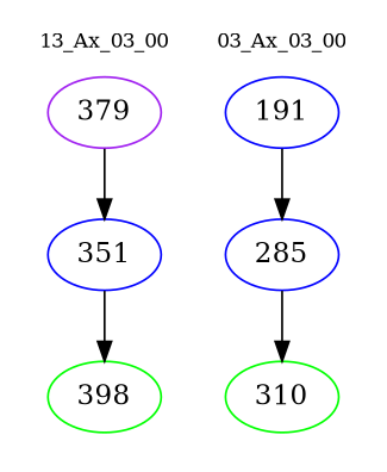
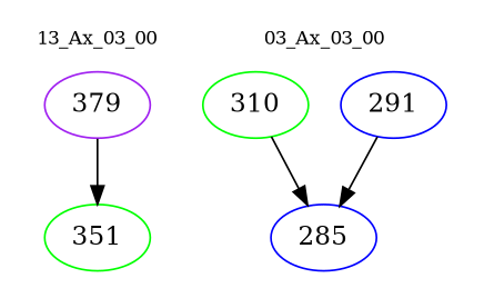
  digraph {
    node [color=blue]
    edge [color=black]
    n1 [color=purple label=379]
-   n2 [label=351]
-   n3 [color=green label=398]
-   n4 [label=191]
+   n2 [color=green label=351]
+   n4 [label=291]
    n5 [label=285]
    n6 [color=green label=310]
    subgraph cluster_1 {
      color=white
      fontsize=10
      label="13_Ax_03_00"
      n1
      n2
-     n3
    }
    subgraph cluster_2 {
      color=white
      fontsize=10
      label="03_Ax_03_00"
      n4
      n5
      n6
    }
    n1 -> n2
-   n2 -> n3
    n4 -> n5
-   n5 -> n6
+   n6 -> n5
  }
